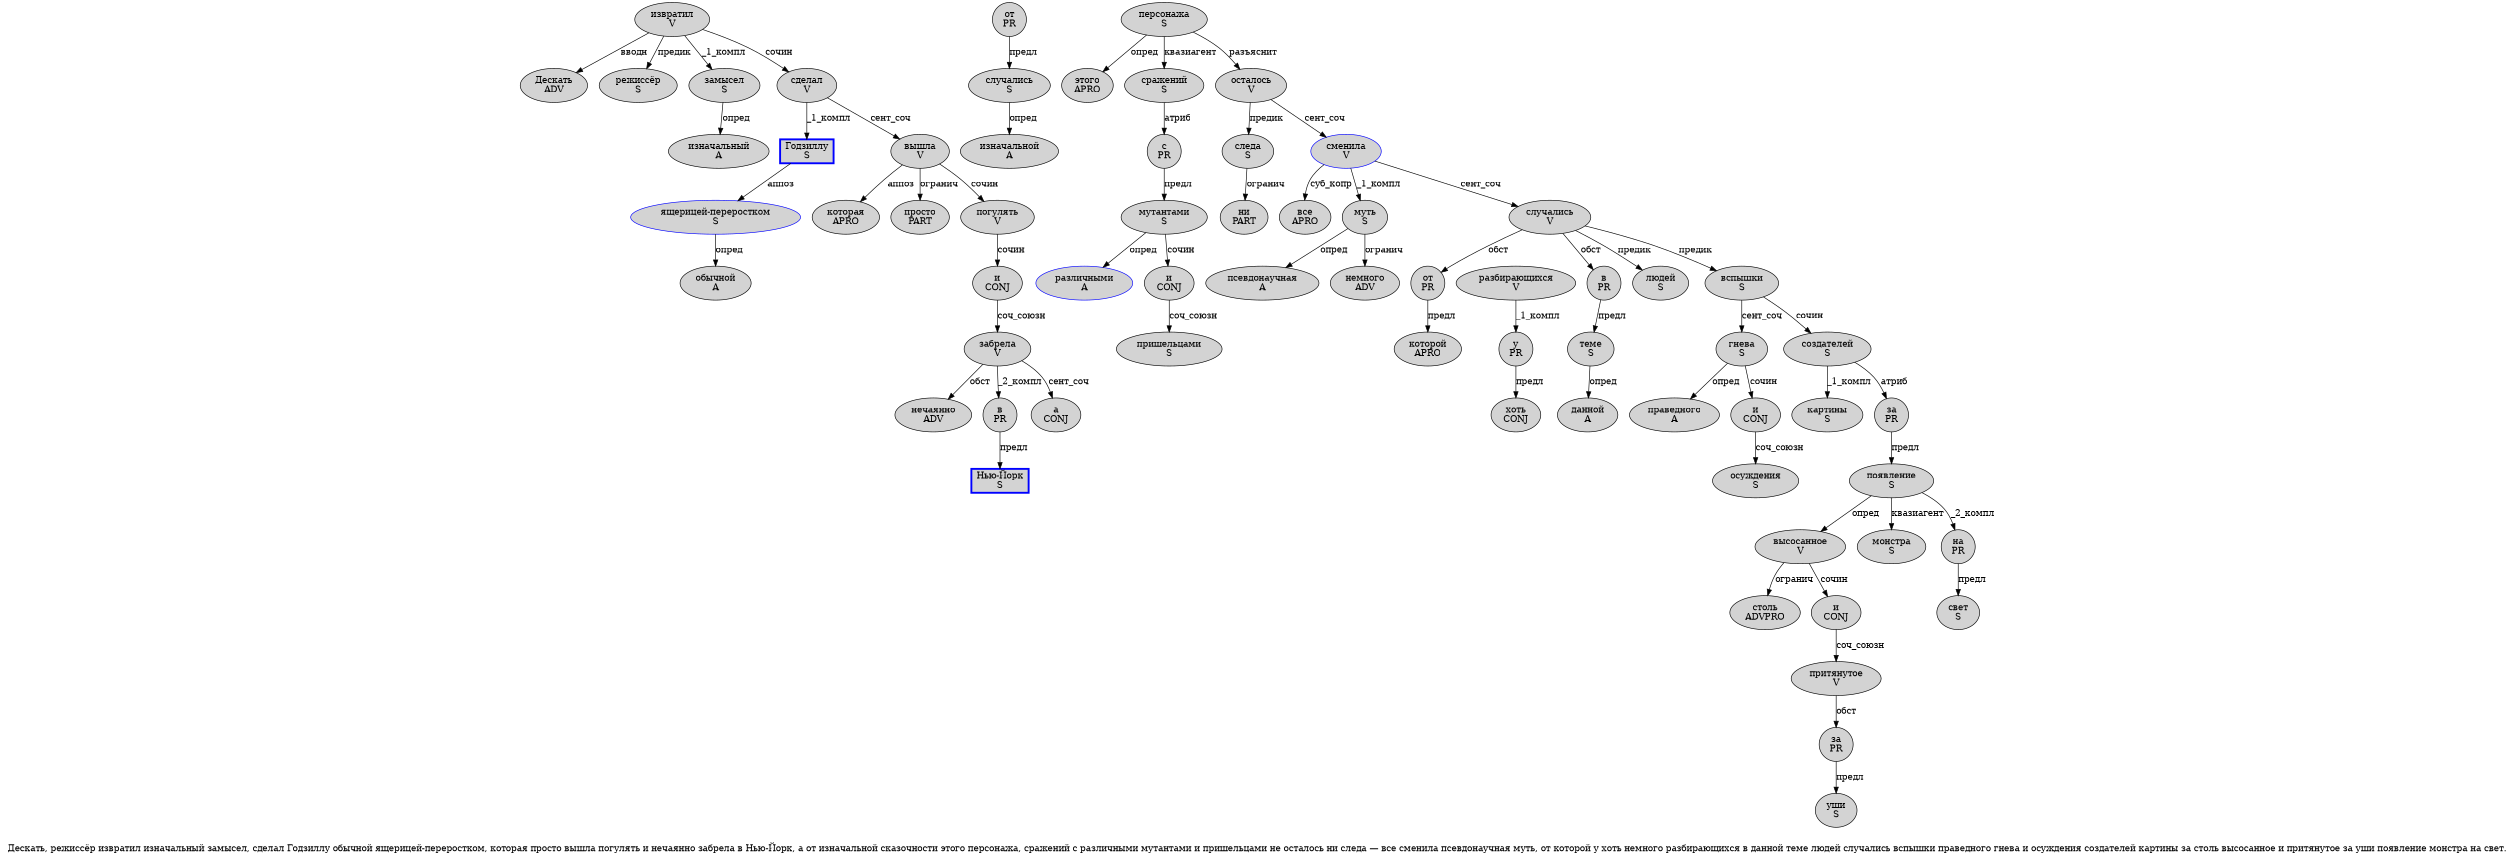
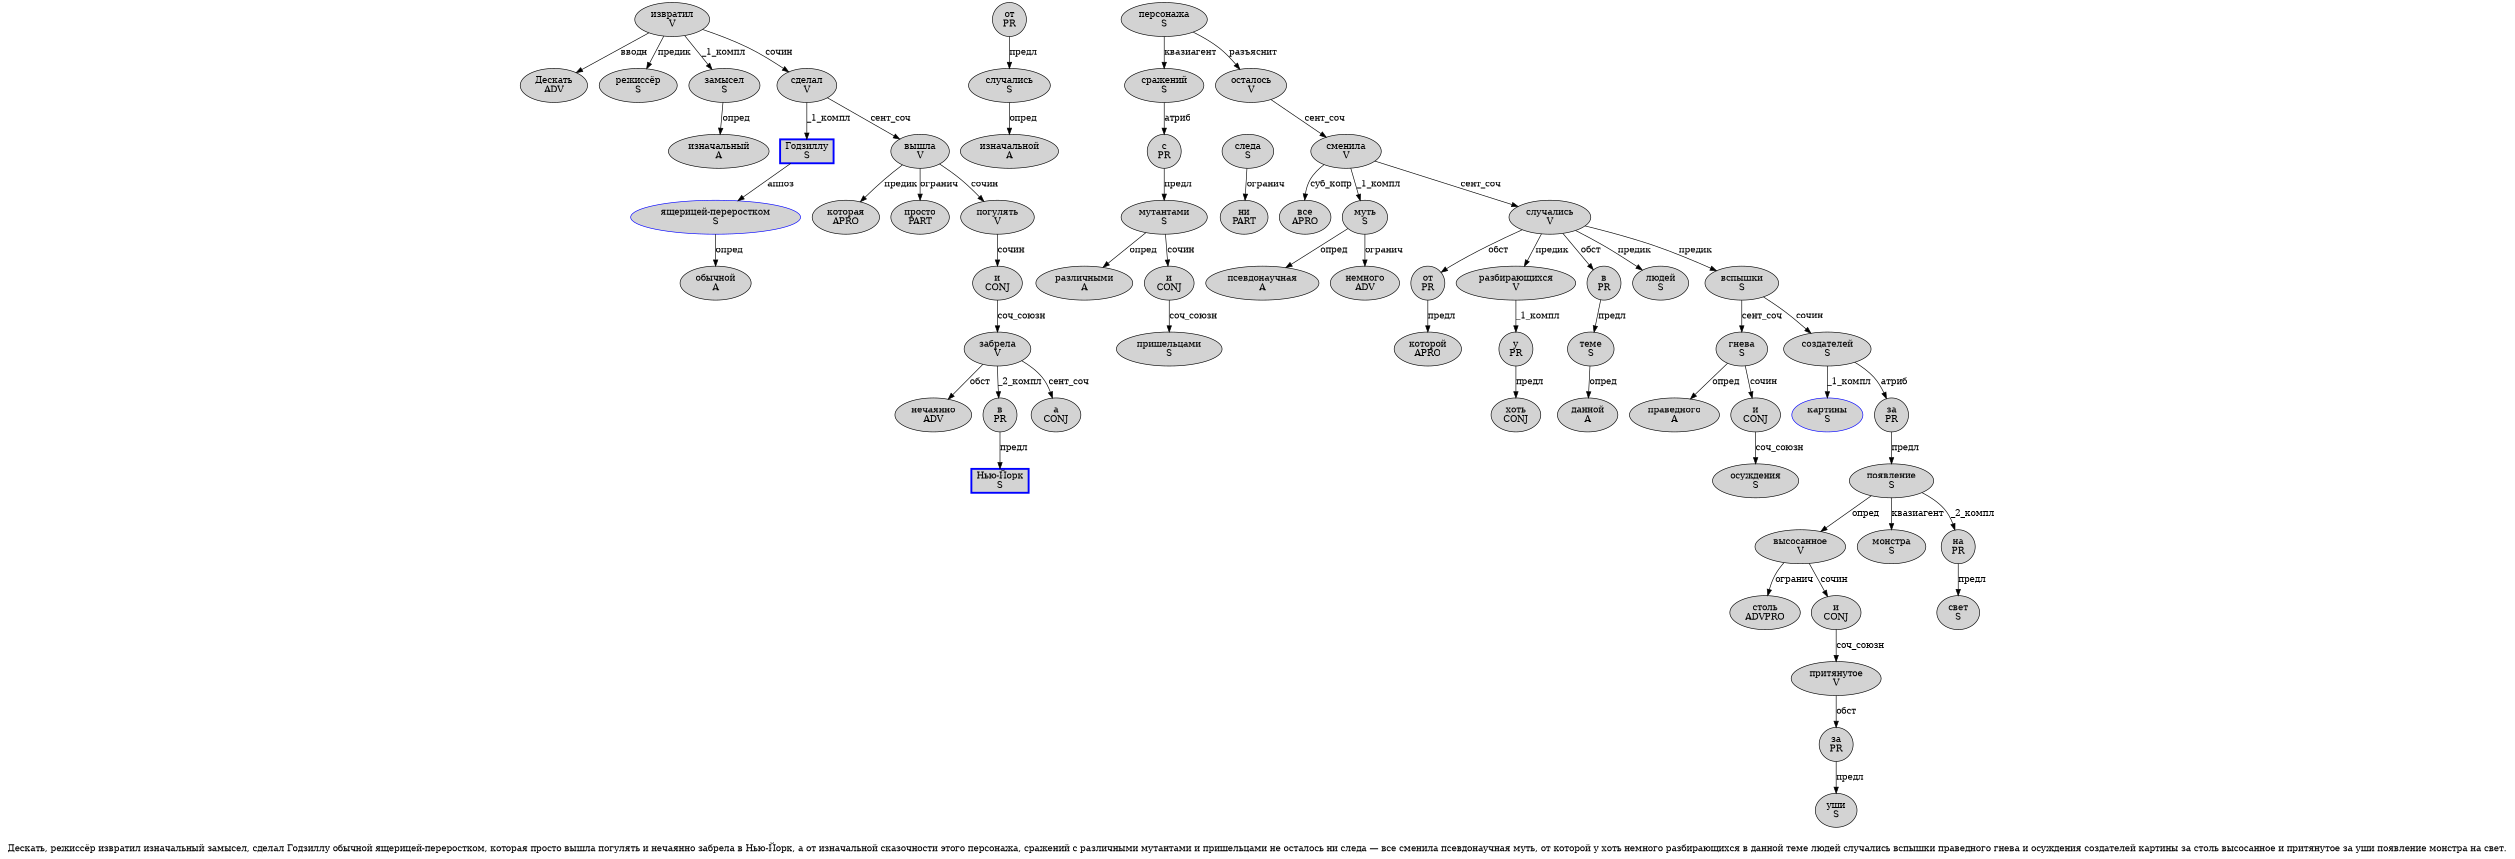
  digraph {
    label="Дескать, режиссёр извратил изначальный замысел, сделал Годзиллу обычной ящерицей-переростком, которая просто вышла погулять и нечаянно забрела в Нью-Йорк, а от изначальной сказочности этого персонажа, сражений с различными мутантами и пришельцами не осталось ни следа — все сменила псевдонаучная муть, от которой у хоть немного разбирающихся в данной теме людей случались вспышки праведного гнева и осуждения создателей картины за столь высосанное и притянутое за уши появление монстра на свет."
    node [fillcolor=lightgray penwidth=1 shape=ellipse style=filled]
    n1 [label="Дескать\nADV"]
    n2 [label="режиссёр\nS"]
    n3 [label="извратил\nV"]
    n4 [label="замысел\nS"]
    n5 [label="сделал\nV"]
    n6 [label="изначальный\nA"]
    n7 [color=blue label="Годзиллу\nS" penwidth=3 shape=box]
    n8 [label="вышла\nV"]
    n9 [color=blue label="ящерицей-переростком\nS"]
    n10 [label="которая\nAPRO"]
    n11 [label="просто\nPART"]
    n12 [label="погулять\nV"]
    n13 [label="обычной\nA"]
    n14 [label="и\nCONJ"]
    n15 [label="забрела\nV"]
    n16 [label="нечаянно\nADV"]
    n17 [label="в\nPR"]
    n18 [label="а\nCONJ"]
    n19 [color=blue label="Нью-Йорк\nS" penwidth=3 shape=box]
    n20 [label="от\nPR"]
    n21 [label="случались\nS"]
    n22 [label="изначальной\nA"]
-   n23 [label="этого\nAPRO"]
    n24 [label="персонажа\nS"]
    n25 [label="сражений\nS"]
    n26 [label="осталось\nV"]
    n27 [label="с\nPR"]
    n28 [label="следа\nS"]
-   n29 [label="сменила\nV" color=blue]
+   n29 [label="сменила\nV"]
    n30 [label="мутантами\nS"]
-   n31 [label="различными\nA" color=blue]
+   n31 [label="различными\nA"]
    n32 [label="и\nCONJ"]
    n33 [label="пришельцами\nS"]
    n34 [label="ни\nPART"]
    n35 [label="все\nAPRO"]
    n36 [label="муть\nS"]
    n37 [label="случались\nV"]
    n38 [label="псевдонаучная\nA"]
    n39 [label="немного\nADV"]
    n40 [label="от\nPR"]
    n41 [label="разбирающихся\nV"]
    n42 [label="в\nPR"]
    n43 [label="людей\nS"]
    n44 [label="вспышки\nS"]
    n45 [label="которой\nAPRO"]
    n46 [label="у\nPR"]
    n47 [label="хоть\nCONJ"]
    n48 [label="теме\nS"]
    n49 [label="данной\nA"]
    n50 [label="гнева\nS"]
    n51 [label="создателей\nS"]
    n52 [label="праведного\nA"]
    n53 [label="и\nCONJ"]
-   n54 [label="картины\nS"]
+   n54 [label="картины\nS" color=blue]
    n55 [label="за\nPR"]
    n56 [label="осуждения\nS"]
    n57 [label="появление\nS"]
    n58 [label="высосанное\nV"]
    n59 [label="монстра\nS"]
    n60 [label="на\nPR"]
    n61 [label="столь\nADVPRO"]
    n62 [label="и\nCONJ"]
    n63 [label="притянутое\nV"]
    n64 [label="за\nPR"]
    n65 [label="уши\nS"]
    n66 [label="свет\nS"]
    n3 -> n1 [label="вводн"]
    n3 -> n2 [label="предик"]
    n3 -> n4 [label="_1_компл"]
    n3 -> n5 [label="сочин"]
    n4 -> n6 [label="опред"]
    n5 -> n7 [label="_1_компл"]
    n5 -> n8 [label="сент_соч"]
    n7 -> n9 [label="аппоз"]
-   n8 -> n10 [label="аппоз"]
+   n8 -> n10 [label="предик"]
    n8 -> n11 [label="огранич"]
    n8 -> n12 [label="сочин"]
    n9 -> n13 [label="опред"]
    n12 -> n14 [label="сочин"]
    n14 -> n15 [label="соч_союзн"]
    n15 -> n16 [label="обст"]
    n15 -> n17 [label="_2_компл"]
    n15 -> n18 [label="сент_соч"]
    n17 -> n19 [label="предл"]
    n20 -> n21 [label="предл"]
    n21 -> n22 [label="опред"]
-   n24 -> n23 [label="опред"]
    n24 -> n25 [label="квазиагент"]
    n24 -> n26 [label="разъяснит"]
    n25 -> n27 [label="атриб"]
-   n26 -> n28 [label="предик"]
    n26 -> n29 [label="сент_соч"]
    n27 -> n30 [label="предл"]
    n28 -> n34 [label="огранич"]
    n29 -> n35 [label="суб_копр"]
    n29 -> n36 [label="_1_компл"]
    n29 -> n37 [label="сент_соч"]
    n30 -> n31 [label="опред"]
    n30 -> n32 [label="сочин"]
    n32 -> n33 [label="соч_союзн"]
    n36 -> n38 [label="опред"]
    n36 -> n39 [label="огранич"]
    n37 -> n40 [label="обст"]
+   n37 -> n41 [label="предик"]
    n37 -> n42 [label="обст"]
    n37 -> n43 [label="предик"]
    n37 -> n44 [label="предик"]
    n40 -> n45 [label="предл"]
    n41 -> n46 [label="_1_компл"]
    n42 -> n48 [label="предл"]
    n44 -> n50 [label="сент_соч"]
    n44 -> n51 [label="сочин"]
    n46 -> n47 [label="предл"]
    n48 -> n49 [label="опред"]
    n50 -> n52 [label="опред"]
    n50 -> n53 [label="сочин"]
    n51 -> n54 [label="_1_компл"]
    n51 -> n55 [label="атриб"]
    n53 -> n56 [label="соч_союзн"]
    n55 -> n57 [label="предл"]
    n57 -> n58 [label="опред"]
    n57 -> n59 [label="квазиагент"]
    n57 -> n60 [label="_2_компл"]
    n58 -> n61 [label="огранич"]
    n58 -> n62 [label="сочин"]
    n60 -> n66 [label="предл"]
    n62 -> n63 [label="соч_союзн"]
    n63 -> n64 [label="обст"]
    n64 -> n65 [label="предл"]
  }
